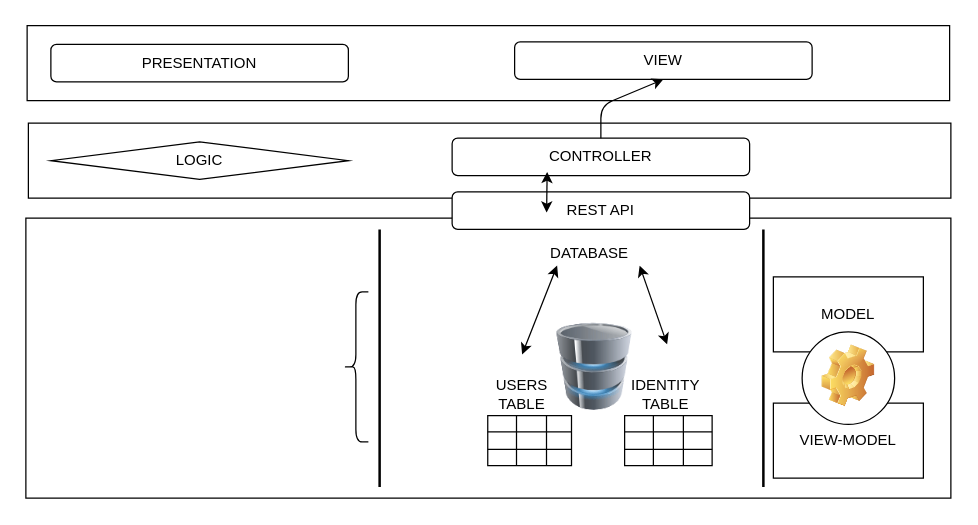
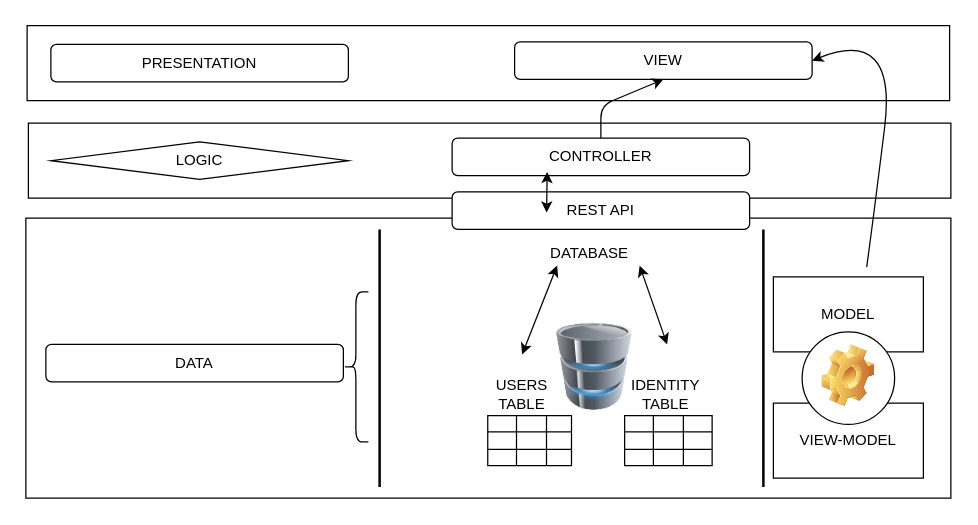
  <mxCell id="0" />
  <mxCell id="1" parent="0" />
  <mxCell id="2" value="" style="rounded=0;whiteSpace=wrap;html=1;" parent="1" vertex="1"><mxGeometry x="22" y="98" width="738" height="60" as="geometry" /></mxCell>
  <mxCell id="3" value="" style="rounded=0;whiteSpace=wrap;html=1;" parent="1" vertex="1"><mxGeometry x="20" y="174" width="740" height="224" as="geometry" /></mxCell>
  <mxCell id="4" value="" style="image;html=1;image=img/lib/clip_art/computers/Database_128x128.png" parent="1" vertex="1"><mxGeometry x="445" y="258" width="60" height="70" as="geometry" /></mxCell>
  <mxCell id="5" value="USERS TABLE&lt;br&gt;" style="text;html=1;strokeColor=none;fillColor=none;align=center;verticalAlign=middle;whiteSpace=wrap;rounded=0;" parent="1" vertex="1"><mxGeometry x="376.5" y="305" width="80" height="20" as="geometry" /></mxCell>
  <mxCell id="6" value="IDENTITY TABLE" style="text;html=1;strokeColor=none;fillColor=none;align=center;verticalAlign=middle;whiteSpace=wrap;rounded=0;" parent="1" vertex="1"><mxGeometry x="492" y="305" width="80" height="20" as="geometry" /></mxCell>
  <mxCell id="7" value="" style="shape=table;html=1;whiteSpace=wrap;startSize=0;container=1;collapsible=0;childLayout=tableLayout;" parent="1" vertex="1"><mxGeometry x="389.5" y="332" width="67" height="40" as="geometry" /></mxCell>
  <mxCell id="8" value="" style="shape=partialRectangle;html=1;whiteSpace=wrap;collapsible=0;dropTarget=0;pointerEvents=0;fillColor=none;top=0;left=0;bottom=0;right=0;points=[[0,0.5],[1,0.5]];portConstraint=eastwest;" parent="7" vertex="1"><mxGeometry width="67" height="13" as="geometry" /></mxCell>
  <mxCell id="9" value="" style="shape=partialRectangle;html=1;whiteSpace=wrap;connectable=0;fillColor=none;top=0;left=0;bottom=0;right=0;overflow=hidden;" parent="8" vertex="1"><mxGeometry width="23" height="13" as="geometry" /></mxCell>
  <mxCell id="10" value="" style="shape=partialRectangle;html=1;whiteSpace=wrap;connectable=0;fillColor=none;top=0;left=0;bottom=0;right=0;overflow=hidden;" parent="8" vertex="1"><mxGeometry x="23" width="24" height="13" as="geometry" /></mxCell>
  <mxCell id="11" value="" style="shape=partialRectangle;html=1;whiteSpace=wrap;connectable=0;fillColor=none;top=0;left=0;bottom=0;right=0;overflow=hidden;" parent="8" vertex="1"><mxGeometry x="47" width="20" height="13" as="geometry" /></mxCell>
  <mxCell id="12" value="" style="shape=partialRectangle;html=1;whiteSpace=wrap;collapsible=0;dropTarget=0;pointerEvents=0;fillColor=none;top=0;left=0;bottom=0;right=0;points=[[0,0.5],[1,0.5]];portConstraint=eastwest;" parent="7" vertex="1"><mxGeometry y="13" width="67" height="14" as="geometry" /></mxCell>
  <mxCell id="13" value="" style="shape=partialRectangle;html=1;whiteSpace=wrap;connectable=0;fillColor=none;top=0;left=0;bottom=0;right=0;overflow=hidden;" parent="12" vertex="1"><mxGeometry width="23" height="14" as="geometry" /></mxCell>
  <mxCell id="14" value="" style="shape=partialRectangle;html=1;whiteSpace=wrap;connectable=0;fillColor=none;top=0;left=0;bottom=0;right=0;overflow=hidden;" parent="12" vertex="1"><mxGeometry x="23" width="24" height="14" as="geometry" /></mxCell>
  <mxCell id="15" value="" style="shape=partialRectangle;html=1;whiteSpace=wrap;connectable=0;fillColor=none;top=0;left=0;bottom=0;right=0;overflow=hidden;" parent="12" vertex="1"><mxGeometry x="47" width="20" height="14" as="geometry" /></mxCell>
  <mxCell id="16" value="" style="shape=partialRectangle;html=1;whiteSpace=wrap;collapsible=0;dropTarget=0;pointerEvents=0;fillColor=none;top=0;left=0;bottom=0;right=0;points=[[0,0.5],[1,0.5]];portConstraint=eastwest;" parent="7" vertex="1"><mxGeometry y="27" width="67" height="13" as="geometry" /></mxCell>
  <mxCell id="17" value="" style="shape=partialRectangle;html=1;whiteSpace=wrap;connectable=0;fillColor=none;top=0;left=0;bottom=0;right=0;overflow=hidden;" parent="16" vertex="1"><mxGeometry width="23" height="13" as="geometry" /></mxCell>
  <mxCell id="18" value="" style="shape=partialRectangle;html=1;whiteSpace=wrap;connectable=0;fillColor=none;top=0;left=0;bottom=0;right=0;overflow=hidden;" parent="16" vertex="1"><mxGeometry x="23" width="24" height="13" as="geometry" /></mxCell>
  <mxCell id="19" value="" style="shape=partialRectangle;html=1;whiteSpace=wrap;connectable=0;fillColor=none;top=0;left=0;bottom=0;right=0;overflow=hidden;" parent="16" vertex="1"><mxGeometry x="47" width="20" height="13" as="geometry" /></mxCell>
  <mxCell id="20" value="" style="shape=table;html=1;whiteSpace=wrap;startSize=0;container=1;collapsible=0;childLayout=tableLayout;" parent="1" vertex="1"><mxGeometry x="499" y="332" width="70" height="40" as="geometry" /></mxCell>
  <mxCell id="21" value="" style="shape=partialRectangle;html=1;whiteSpace=wrap;collapsible=0;dropTarget=0;pointerEvents=0;fillColor=none;top=0;left=0;bottom=0;right=0;points=[[0,0.5],[1,0.5]];portConstraint=eastwest;" parent="20" vertex="1"><mxGeometry width="70" height="13" as="geometry" /></mxCell>
  <mxCell id="22" value="" style="shape=partialRectangle;html=1;whiteSpace=wrap;connectable=0;fillColor=none;top=0;left=0;bottom=0;right=0;overflow=hidden;" parent="21" vertex="1"><mxGeometry width="23" height="13" as="geometry" /></mxCell>
  <mxCell id="23" value="" style="shape=partialRectangle;html=1;whiteSpace=wrap;connectable=0;fillColor=none;top=0;left=0;bottom=0;right=0;overflow=hidden;" parent="21" vertex="1"><mxGeometry x="23" width="24" height="13" as="geometry" /></mxCell>
  <mxCell id="24" value="" style="shape=partialRectangle;html=1;whiteSpace=wrap;connectable=0;fillColor=none;top=0;left=0;bottom=0;right=0;overflow=hidden;" parent="21" vertex="1"><mxGeometry x="47" width="23" height="13" as="geometry" /></mxCell>
  <mxCell id="25" value="" style="shape=partialRectangle;html=1;whiteSpace=wrap;collapsible=0;dropTarget=0;pointerEvents=0;fillColor=none;top=0;left=0;bottom=0;right=0;points=[[0,0.5],[1,0.5]];portConstraint=eastwest;" parent="20" vertex="1"><mxGeometry y="13" width="70" height="14" as="geometry" /></mxCell>
  <mxCell id="26" value="" style="shape=partialRectangle;html=1;whiteSpace=wrap;connectable=0;fillColor=none;top=0;left=0;bottom=0;right=0;overflow=hidden;" parent="25" vertex="1"><mxGeometry width="23" height="14" as="geometry" /></mxCell>
  <mxCell id="27" value="" style="shape=partialRectangle;html=1;whiteSpace=wrap;connectable=0;fillColor=none;top=0;left=0;bottom=0;right=0;overflow=hidden;" parent="25" vertex="1"><mxGeometry x="23" width="24" height="14" as="geometry" /></mxCell>
  <mxCell id="28" value="" style="shape=partialRectangle;html=1;whiteSpace=wrap;connectable=0;fillColor=none;top=0;left=0;bottom=0;right=0;overflow=hidden;" parent="25" vertex="1"><mxGeometry x="47" width="23" height="14" as="geometry" /></mxCell>
  <mxCell id="29" value="" style="shape=partialRectangle;html=1;whiteSpace=wrap;collapsible=0;dropTarget=0;pointerEvents=0;fillColor=none;top=0;left=0;bottom=0;right=0;points=[[0,0.5],[1,0.5]];portConstraint=eastwest;" parent="20" vertex="1"><mxGeometry y="27" width="70" height="13" as="geometry" /></mxCell>
  <mxCell id="30" value="" style="shape=partialRectangle;html=1;whiteSpace=wrap;connectable=0;fillColor=none;top=0;left=0;bottom=0;right=0;overflow=hidden;" parent="29" vertex="1"><mxGeometry width="23" height="13" as="geometry" /></mxCell>
  <mxCell id="31" value="" style="shape=partialRectangle;html=1;whiteSpace=wrap;connectable=0;fillColor=none;top=0;left=0;bottom=0;right=0;overflow=hidden;" parent="29" vertex="1"><mxGeometry x="23" width="24" height="13" as="geometry" /></mxCell>
  <mxCell id="32" value="" style="shape=partialRectangle;html=1;whiteSpace=wrap;connectable=0;fillColor=none;top=0;left=0;bottom=0;right=0;overflow=hidden;" parent="29" vertex="1"><mxGeometry x="47" width="23" height="13" as="geometry" /></mxCell>
  <mxCell id="33" value="DATABASE" style="text;html=1;strokeColor=none;fillColor=none;align=center;verticalAlign=middle;whiteSpace=wrap;rounded=0;" parent="1" vertex="1"><mxGeometry x="431" y="192" width="80" height="20" as="geometry" /></mxCell>
  <mxCell id="34" value="REST API" style="rounded=1;whiteSpace=wrap;html=1;" parent="1" vertex="1"><mxGeometry x="361" y="153" width="238" height="30" as="geometry" /></mxCell>
+ <mxCell id="35" value="DATA" style="rounded=1;whiteSpace=wrap;html=1;" parent="1" vertex="1"><mxGeometry x="36" y="275" width="238" height="30" as="geometry" /></mxCell>
  <mxCell id="36" value="CONTROLLER" style="rounded=1;whiteSpace=wrap;html=1;" parent="1" vertex="1"><mxGeometry x="361" y="110" width="238" height="30" as="geometry" /></mxCell>
  <mxCell id="37" value="" style="shape=curlyBracket;whiteSpace=wrap;html=1;rounded=1;" parent="1" vertex="1"><mxGeometry x="274" y="233" width="20" height="120" as="geometry" /></mxCell>
  <mxCell id="38" value="MODEL" style="rounded=0;whiteSpace=wrap;html=1;" parent="1" vertex="1"><mxGeometry x="618" y="221" width="120" height="60" as="geometry" /></mxCell>
  <mxCell id="39" value="" style="line;strokeWidth=2;direction=south;html=1;" parent="1" vertex="1"><mxGeometry x="298" y="183" width="10" height="206" as="geometry" /></mxCell>
  <mxCell id="40" value="" style="line;strokeWidth=2;direction=south;html=1;" parent="1" vertex="1"><mxGeometry x="605" y="183" width="10" height="206" as="geometry" /></mxCell>
  <mxCell id="41" value="LOGIC" style="rhombus;whiteSpace=wrap;html=1;" parent="1" vertex="1"><mxGeometry x="40" y="113" width="238" height="30" as="geometry" /></mxCell>
  <mxCell id="42" value="" style="rounded=0;whiteSpace=wrap;html=1;" parent="1" vertex="1"><mxGeometry x="21" y="20" width="738" height="60" as="geometry" /></mxCell>
  <mxCell id="43" value="VIEW" style="rounded=1;whiteSpace=wrap;html=1;" parent="1" vertex="1"><mxGeometry x="411" y="33" width="238" height="30" as="geometry" /></mxCell>
  <mxCell id="44" value="PRESENTATION" style="rounded=1;whiteSpace=wrap;html=1;" parent="1" vertex="1"><mxGeometry x="40" y="35" width="238" height="30" as="geometry" /></mxCell>
  <mxCell id="45" value="" style="endArrow=classic;html=1;exitX=0.5;exitY=0;exitDx=0;exitDy=0;entryX=0.5;entryY=1;entryDx=0;entryDy=0;" parent="1" source="36" target="43" edge="1"><mxGeometry width="50" height="50" relative="1" as="geometry"><mxPoint x="387" y="143" as="sourcePoint" /><mxPoint x="437" y="93" as="targetPoint" /><Array as="points"><mxPoint x="480" y="84" /></Array></mxGeometry></mxCell>
+ <mxCell id="46" value="" style="curved=1;endArrow=classic;html=1;exitX=0.622;exitY=-0.13;exitDx=0;exitDy=0;exitPerimeter=0;entryX=1;entryY=0.5;entryDx=0;entryDy=0;" parent="1" source="38" target="43" edge="1"><mxGeometry width="50" height="50" relative="1" as="geometry"><mxPoint x="387" y="263" as="sourcePoint" /><mxPoint x="437" y="213" as="targetPoint" /><Array as="points"><mxPoint x="697" y="182" /><mxPoint x="717" y="21" /></Array></mxGeometry></mxCell>
  <mxCell id="47" value="" style="endArrow=classic;startArrow=classic;html=1;" parent="1" edge="1"><mxGeometry width="50" height="50" relative="1" as="geometry"><mxPoint x="417" y="283" as="sourcePoint" /><mxPoint x="445" y="212" as="targetPoint" /></mxGeometry></mxCell>
  <mxCell id="48" value="" style="endArrow=classic;startArrow=classic;html=1;entryX=1;entryY=1;entryDx=0;entryDy=0;" parent="1" target="33" edge="1"><mxGeometry width="50" height="50" relative="1" as="geometry"><mxPoint x="533" y="275" as="sourcePoint" /><mxPoint x="583" y="225" as="targetPoint" /></mxGeometry></mxCell>
  <mxCell id="49" value="" style="endArrow=classic;startArrow=classic;html=1;exitX=0.563;exitY=-0.02;exitDx=0;exitDy=0;exitPerimeter=0;" parent="1" source="3" edge="1"><mxGeometry width="50" height="50" relative="1" as="geometry"><mxPoint x="387" y="187" as="sourcePoint" /><mxPoint x="437" y="137" as="targetPoint" /></mxGeometry></mxCell>
  <mxCell id="50" value="VIEW-MODEL" style="rounded=0;whiteSpace=wrap;html=1;" parent="1" vertex="1"><mxGeometry x="618" y="322" width="120" height="60" as="geometry" /></mxCell>
  <mxCell id="51" value="" style="endArrow=classic;startArrow=classic;html=1;" parent="1" source="52" target="38" edge="1"><mxGeometry width="50" height="50" relative="1" as="geometry"><mxPoint x="641" y="328" as="sourcePoint" /><mxPoint x="691" y="278" as="targetPoint" /></mxGeometry></mxCell>
  <mxCell id="52" value="" style="ellipse;whiteSpace=wrap;html=1;aspect=fixed;" parent="1" vertex="1"><mxGeometry x="641" y="265" width="74" height="74" as="geometry" /></mxCell>
  <mxCell id="53" value="" style="shape=image;html=1;verticalLabelPosition=bottom;verticalAlign=top;imageAspect=1;aspect=fixed;image=img/clipart/Gear_128x128.png" parent="1" vertex="1"><mxGeometry x="656.9" y="275.5" width="42.2" height="49.5" as="geometry" /></mxCell>
